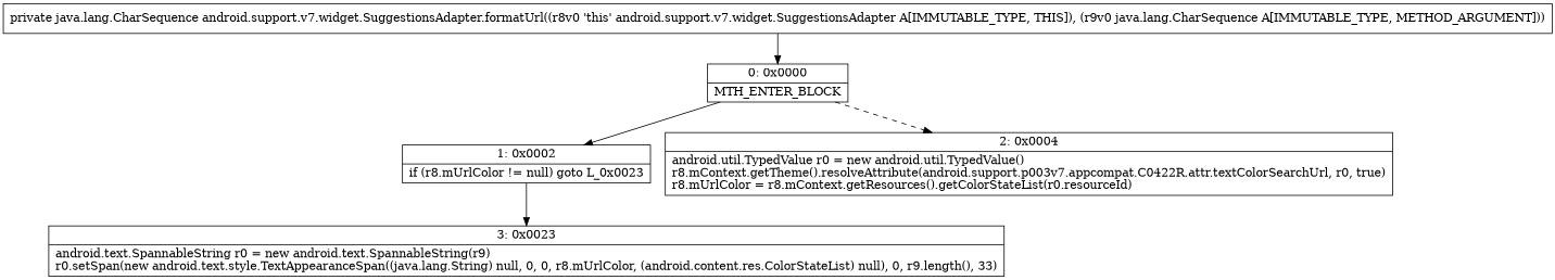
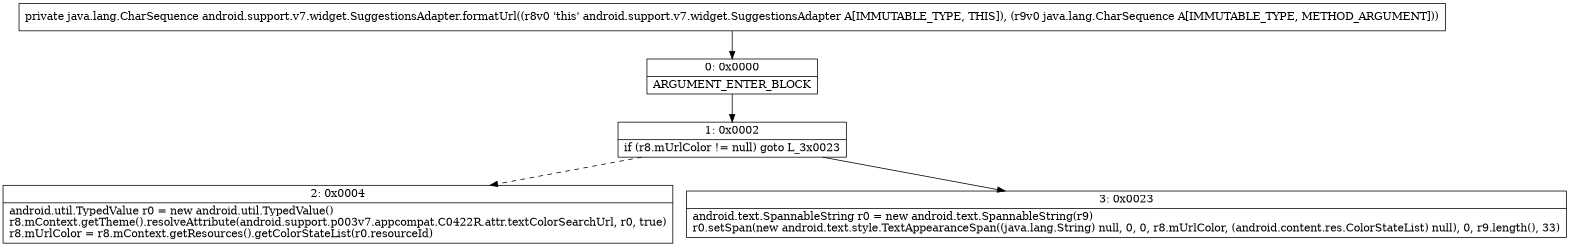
  digraph {
    node [shape=record]
-   n1 [label="{0\:\ 0x0000|MTH_ENTER_BLOCK\l}"]
-   n2 [label="{1\:\ 0x0002|if (r8.mUrlColor != null) goto L_0x0023\l}"]
+   n1 [label="{0\:\ 0x0000|ARGUMENT_ENTER_BLOCK\l}"]
+   n2 [label="{1\:\ 0x0002|if (r8.mUrlColor != null) goto L_3x0023\l}"]
    n3 [label="{2\:\ 0x0004|android.util.TypedValue r0 = new android.util.TypedValue()\lr8.mContext.getTheme().resolveAttribute(android.support.p003v7.appcompat.C0422R.attr.textColorSearchUrl, r0, true)\lr8.mUrlColor = r8.mContext.getResources().getColorStateList(r0.resourceId)\l}"]
    n4 [label="{3\:\ 0x0023|android.text.SpannableString r0 = new android.text.SpannableString(r9)\lr0.setSpan(new android.text.style.TextAppearanceSpan((java.lang.String) null, 0, 0, r8.mUrlColor, (android.content.res.ColorStateList) null), 0, r9.length(), 33)\l}"]
    n5 [label="{private java.lang.CharSequence android.support.v7.widget.SuggestionsAdapter.formatUrl((r8v0 'this' android.support.v7.widget.SuggestionsAdapter A[IMMUTABLE_TYPE, THIS]), (r9v0 java.lang.CharSequence A[IMMUTABLE_TYPE, METHOD_ARGUMENT])) }"]
    n1 -> n2
-   n1 -> n3 [style=dashed]
+   n2 -> n3 [style=dashed]
    n2 -> n4
    n5 -> n1
  }
